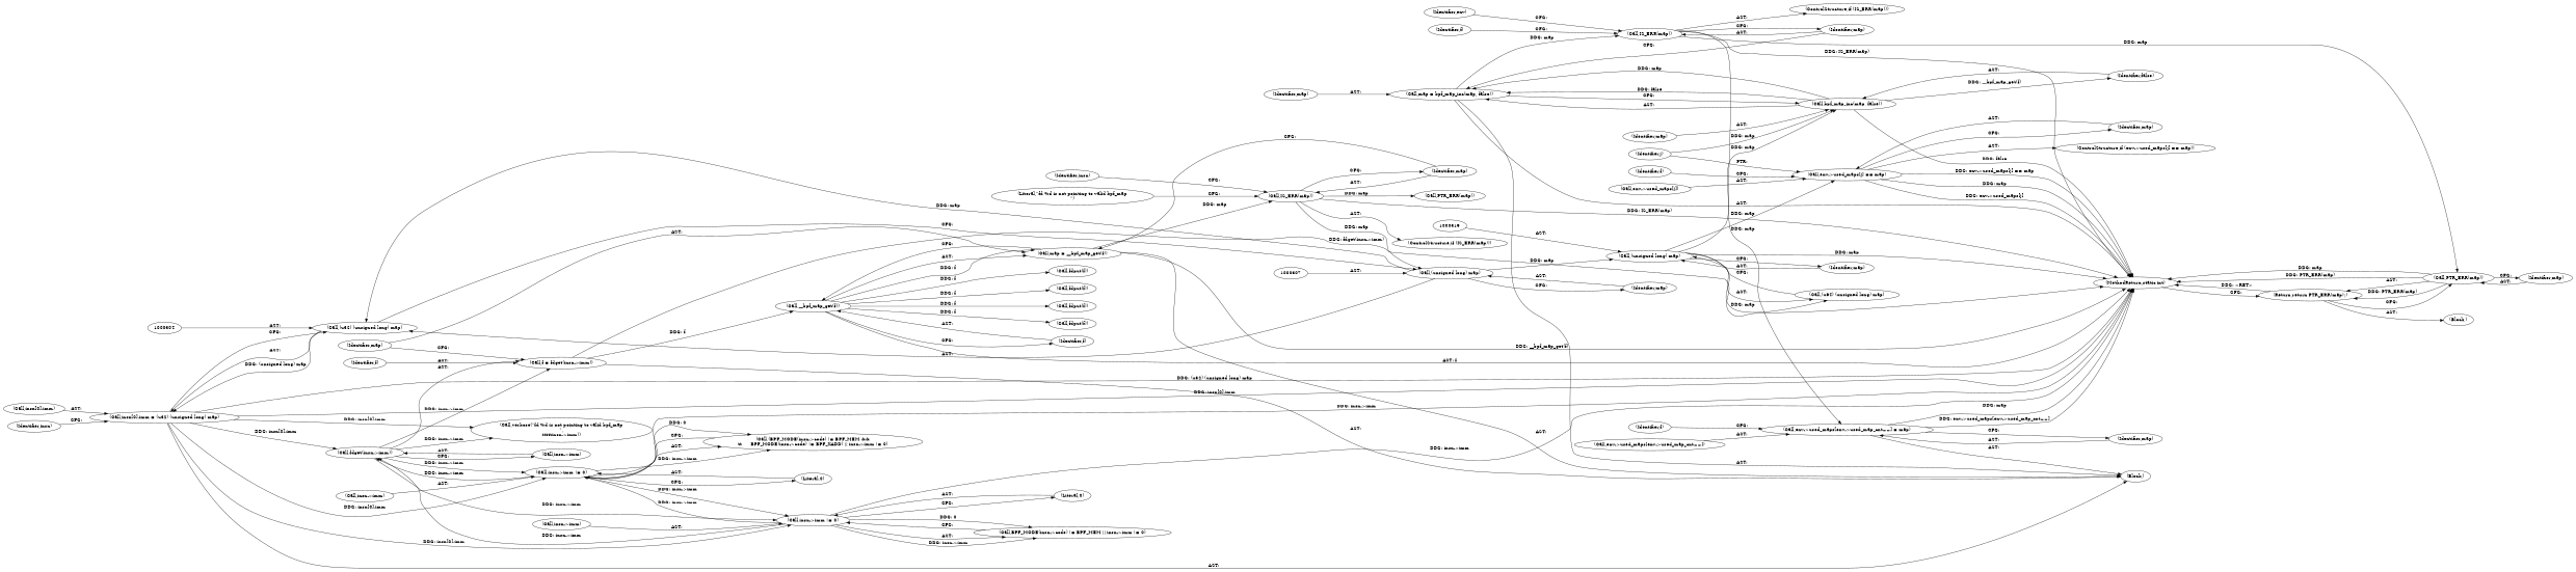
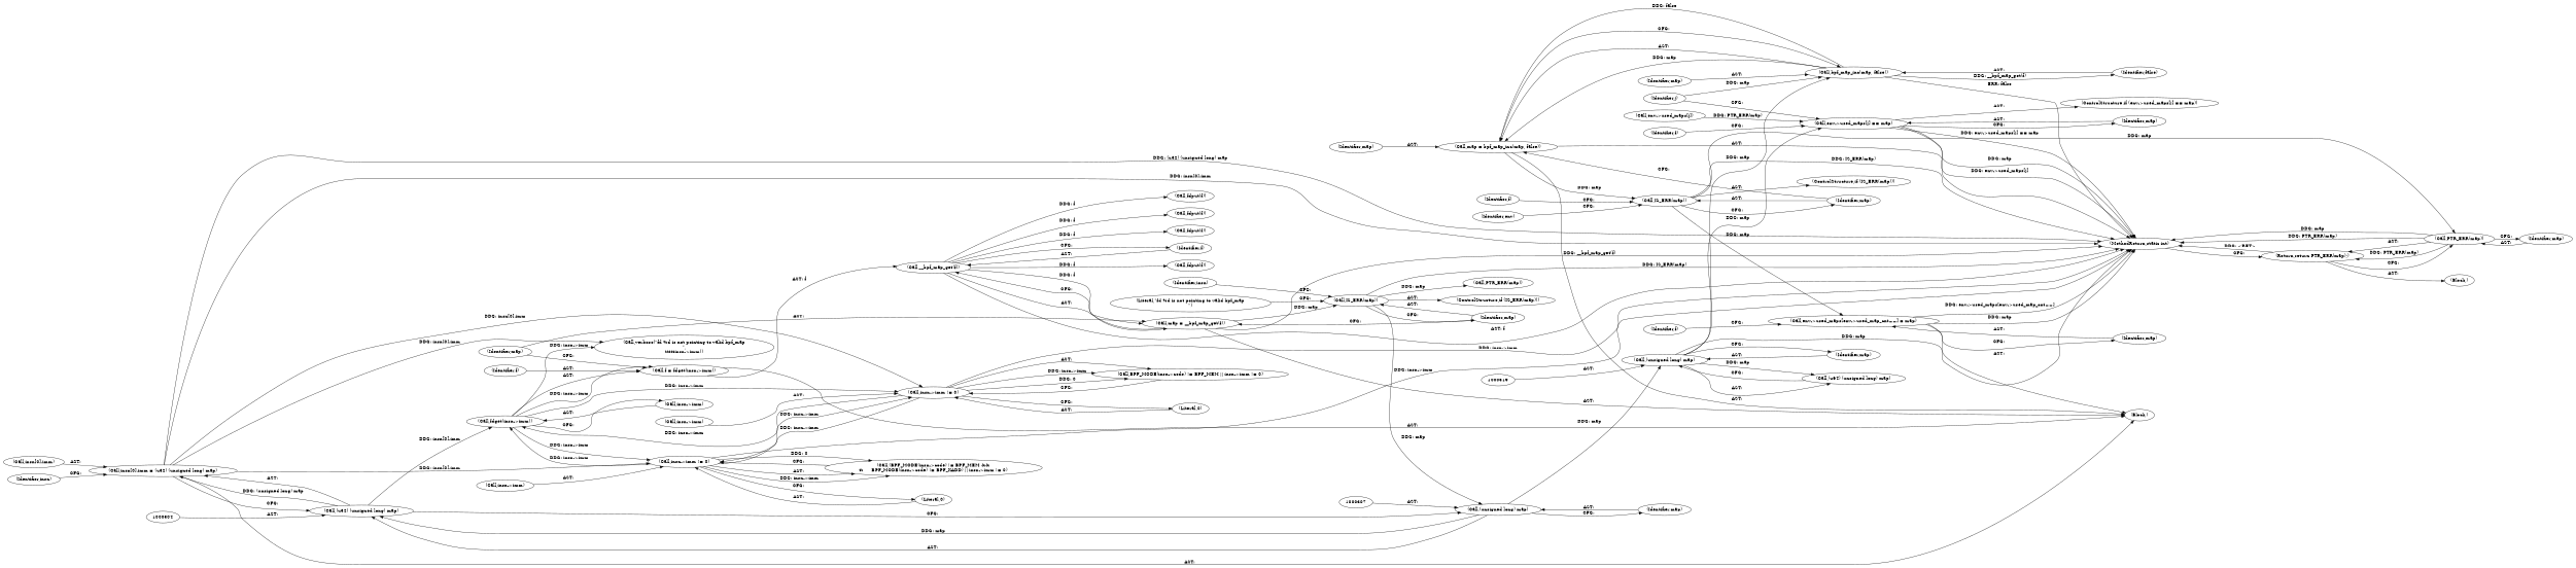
  digraph {
    rankdir=LR
    n1 [label="(Call,map = bpf_map_inc(map, false))"]
    n2 [label="(Call,bpf_map_inc(map, false))"]
    n3 [label="(Call,IS_ERR(map))"]
    n4 [label="(MethodReturn,static int)"]
    n5 [label="(Block,)"]
    n6 [label="(Identifier,false)"]
    n7 [label="(Call,PTR_ERR(map))"]
    n8 [label="(Call,env->used_maps[env->used_map_cnt++] = map)"]
    n9 [label="(ControlStructure,if (IS_ERR(map)))"]
    n10 [label="(Identifier,map)"]
    n11 [label="(Return,return PTR_ERR(map);)"]
    n12 [label="(Call,env->used_maps[j] == map)"]
    n13 [label="(Identifier,map)"]
    n14 [label="(ControlStructure,if (env->used_maps[j] == map))"]
    n15 [label="(Call,(unsigned long) map)"]
    n16 [label="(Identifier,map)"]
    n17 [label="(Call,(u64) (unsigned long) map)"]
    n18 [label="(Call,(unsigned long) map)"]
    n19 [label="(Call,(u32) (unsigned long) map)"]
    n20 [label="(Identifier,map)"]
    n21 [label="(Call,insn[0].imm = (u32) (unsigned long) map)"]
    n22 [label="(Call,IS_ERR(map))"]
    n23 [label="(Identifier,map)"]
    n24 [label="(Call,PTR_ERR(map))"]
    n25 [label="(ControlStructure,if (IS_ERR(map)))"]
    n26 [label="(Call,map = __bpf_map_get(f))"]
    n27 [label="(Call,__bpf_map_get(f))"]
    n28 [label="(Call,fdput(f))"]
    n29 [label="(Call,fdput(f))"]
    n30 [label="(Call,fdput(f))"]
    n31 [label="(Identifier,f)"]
    n32 [label="(Call,fdput(f))"]
    n33 [label="(Call,f = fdget(insn->imm))"]
    n34 [label="(Call,fdget(insn->imm))"]
    n35 [label="(Call,insn->imm != 0)"]
    n36 [label="(Call,insn->imm != 0)"]
    n37 [label="(Call,verbose(\"fd %d is not pointing to valid bpf_map\n\",\n\t\t\t\t\tinsn->imm))"]
    n38 [label="(Call,insn->imm)"]
    n39 [label="(Literal,0)"]
    n40 [label="(Call,(BPF_MODE(insn->code) != BPF_MEM &&\n\t\t      BPF_MODE(insn->code) != BPF_XADD) || insn->imm != 0)"]
    n41 [label="(Call,BPF_MODE(insn->code) != BPF_MEM || insn->imm != 0)"]
    n42 [label="(Literal,0)"]
    n43 [label="(Identifier,map)"]
    n44 [label="(Identifier,map)"]
    n45 [label="(Block,)"]
    n46 [label="(Identifier,map)"]
    n47 [label="(Identifier,insn)"]
    n48 [label="(Identifier,f)"]
    n49 [label="(Identifier,f)"]
    n50 [label="(Identifier,map)"]
    n51 [label="(Identifier,f)"]
-   n52 [label="(Call,env->used_maps[env->used_map_cnt++])"]
    n53 [label="(Call,env->used_maps[j])"]
    n54 [label="(Identifier,map)"]
    n55 [label="(Literal,\"fd %d is not pointing to valid bpf_map\n\")"]
    n56 [label="(Call,insn[0].imm)"]
    n57 [label="(Call,insn->imm)"]
    n58 [label="(Identifier,insn)"]
    n59 [label="(Identifier,env)"]
    n60 [label="(Call,insn->imm)"]
    n61 [label="(Identifier,f)"]
    n62 [label="(Identifier,j)"]
    1000319
    1000307
    n65 [label=1000304]
    n1 -> n2 [label="CFG: "]
    n1 -> n3 [label="DDG: map"]
    n1 -> n4 [label="AST: "]
    n1 -> n5 [label="AST: "]
    n2 -> n1 [label="AST: "]
    n2 -> n1 [label="DDG: map"]
    n2 -> n1 [label="DDG: false"]
-   n2 -> n4 [label="DDG: false"]
+   n2 -> n4 [label="ERR: false"]
    n2 -> n6 [label="DDG: __bpf_map_get(f)"]
    n3 -> n4 [label="DDG: IS_ERR(map)"]
    n3 -> n7 [label="DDG: map"]
    n3 -> n8 [label="DDG: map"]
    n3 -> n9 [label="AST: "]
    n3 -> n10 [label="CFG: "]
    n4 -> n11 [label="CFG: "]
    n6 -> n2 [label="AST: "]
    n7 -> n4 [label="DDG: PTR_ERR(map)"]
    n7 -> n4 [label="DDG: map"]
    n7 -> n11 [label="AST: "]
    n7 -> n11 [label="DDG: PTR_ERR(map)"]
    n7 -> n43 [label="CFG: "]
    n8 -> n4 [label="DDG: map"]
    n8 -> n4 [label="DDG: env->used_maps[env->used_map_cnt++]"]
    n8 -> n5 [label="AST: "]
    n8 -> n44 [label="CFG: "]
    n10 -> n1 [label="CFG: "]
    n10 -> n3 [label="AST: "]
    n11 -> n4 [label="DDG: <RET>"]
    n11 -> n7 [label="CFG: "]
    n11 -> n45 [label="AST: "]
    n12 -> n4 [label="DDG: env->used_maps[j] == map"]
    n12 -> n4 [label="DDG: map"]
    n12 -> n4 [label="DDG: env->used_maps[j]"]
    n12 -> n13 [label="CFG: "]
    n12 -> n14 [label="AST: "]
    n13 -> n12 [label="AST: "]
    n15 -> n2 [label="DDG: map"]
    n15 -> n4 [label="DDG: map"]
    n15 -> n12 [label="DDG: map"]
    n15 -> n16 [label="CFG: "]
    n15 -> n17 [label="AST: "]
    n15 -> n17 [label="DDG: map"]
    n16 -> n15 [label="AST: "]
    n17 -> n15 [label="CFG: "]
    n18 -> n15 [label="DDG: map"]
    n18 -> n19 [label="AST: "]
    n18 -> n19 [label="DDG: map"]
    n18 -> n20 [label="CFG: "]
    n19 -> n18 [label="CFG: "]
    n19 -> n21 [label="AST: "]
    n19 -> n21 [label="DDG: (unsigned long) map"]
    n20 -> n18 [label="AST: "]
    n21 -> n4 [label="DDG: (u32) (unsigned long) map"]
    n21 -> n4 [label="DDG: insn[0].imm"]
    n21 -> n5 [label="AST: "]
    n21 -> n19 [label="CFG: "]
-   n21 -> n34 [label="DDG: insn[0].imm"]
+   n19 -> n34 [label="DDG: insn[0].imm"]
    n21 -> n35 [label="DDG: insn[0].imm"]
    n21 -> n36 [label="DDG: insn[0].imm"]
    n21 -> n37 [label="DDG: insn[0].imm"]
    n22 -> n4 [label="DDG: IS_ERR(map)"]
    n22 -> n18 [label="DDG: map"]
    n22 -> n23 [label="CFG: "]
    n22 -> n24 [label="DDG: map"]
    n22 -> n25 [label="AST: "]
    n23 -> n22 [label="AST: "]
    n23 -> n26 [label="CFG: "]
    n26 -> n4 [label="DDG: __bpf_map_get(f)"]
    n26 -> n5 [label="AST: "]
    n26 -> n22 [label="DDG: map"]
    n26 -> n27 [label="CFG: "]
    n27 -> n4 [label="AST: f"]
    n27 -> n26 [label="AST: "]
    n27 -> n26 [label="DDG: f"]
    n27 -> n28 [label="DDG: f"]
    n27 -> n29 [label="DDG: f"]
    n27 -> n30 [label="DDG: f"]
    n27 -> n31 [label="CFG: "]
    n27 -> n32 [label="DDG: f"]
    n31 -> n27 [label="AST: "]
-   n33 -> n4 [label="DDG: fdget(insn->imm)"]
    n33 -> n5 [label="AST: "]
-   n33 -> n27 [label="DDG: f"]
+   n33 -> n27 [label="AST: f"]
    n34 -> n33 [label="AST: "]
    n34 -> n33 [label="DDG: insn->imm"]
    n34 -> n35 [label="DDG: insn->imm"]
    n34 -> n36 [label="DDG: insn->imm"]
    n34 -> n37 [label="DDG: insn->imm"]
    n34 -> n38 [label="CFG: "]
    n35 -> n4 [label="DDG: insn->imm"]
    n35 -> n34 [label="DDG: insn->imm"]
    n35 -> n36 [label="DDG: insn->imm"]
    n35 -> n39 [label="CFG: "]
    n35 -> n40 [label="AST: "]
    n35 -> n40 [label="DDG: insn->imm"]
    n35 -> n40 [label="DDG: 0"]
    n36 -> n4 [label="DDG: insn->imm"]
    n36 -> n34 [label="DDG: insn->imm"]
    n36 -> n35 [label="DDG: insn->imm"]
    n36 -> n41 [label="AST: "]
    n36 -> n41 [label="DDG: insn->imm"]
    n36 -> n41 [label="DDG: 0"]
    n36 -> n42 [label="CFG: "]
    n38 -> n34 [label="AST: "]
    n39 -> n35 [label="AST: "]
    n40 -> n35 [label="CFG: "]
    n41 -> n36 [label="CFG: "]
    n42 -> n36 [label="AST: "]
    n43 -> n7 [label="AST: "]
    n44 -> n8 [label="AST: "]
    n46 -> n26 [label="AST: "]
    n46 -> n33 [label="CFG: "]
    n47 -> n22 [label="CFG: "]
    n48 -> n33 [label="AST: "]
    n49 -> n12 [label="CFG: "]
    n50 -> n2 [label="AST: "]
    n51 -> n8 [label="CFG: "]
-   n52 -> n8 [label="AST: "]
-   n53 -> n12 [label="AST: "]
+   n53 -> n12 [label="DDG: PTR_ERR(map)"]
    n54 -> n1 [label="AST: "]
    n55 -> n22 [label="CFG: "]
    n56 -> n21 [label="AST: "]
    n57 -> n35 [label="AST: "]
    n58 -> n21 [label="CFG: "]
    n59 -> n3 [label="CFG: "]
    n60 -> n36 [label="AST: "]
    n61 -> n3 [label="CFG: "]
    n62 -> n2 [label="DDG: map"]
-   n62 -> n12 [label="PTR: "]
+   n62 -> n12 [label="CFG: "]
    1000319 -> n15 [label="AST: "]
    1000307 -> n18 [label="AST: "]
    n65 -> n19 [label="AST: "]
  }
